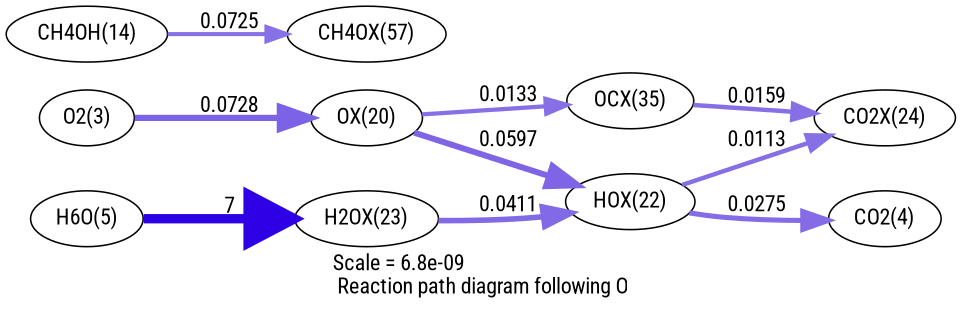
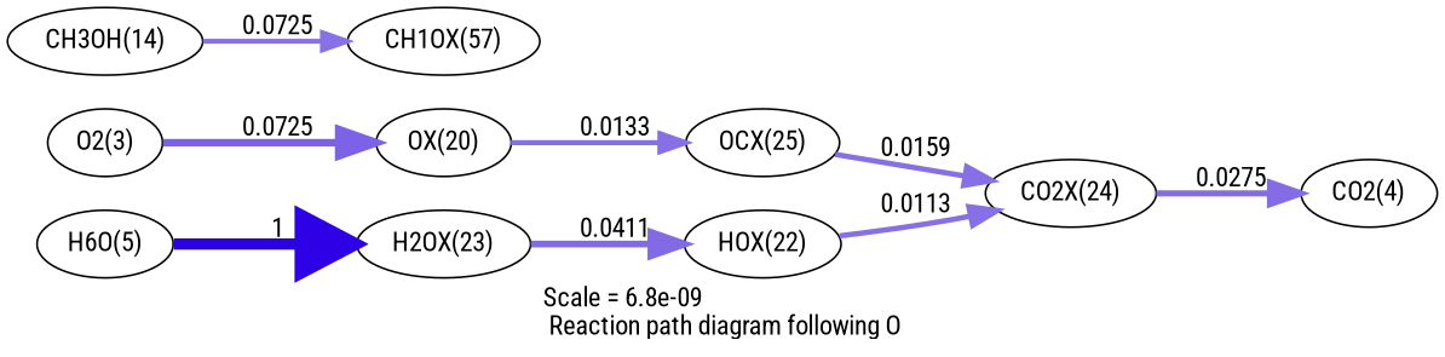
  digraph {
    fontname="Roboto Condensed"
    label="Scale = 6.8e-09\l Reaction path diagram following O"
    rankdir=LR
    node [fontname="Roboto Condensed"]
    edge [arrowsize=1.44 color="0.7, 0.516, 0.9" fontname="Roboto Condensed" penwidth=2.87]
    n1 [label="O2(3)"]
    n2 [label="OX(20)"]
    n3 [label="HOX(22)"]
-   n4 [label="OCX(35)"]
+   n4 [label="OCX(25)"]
    n5 [label="CO2X(24)"]
    n6 [label="H2OX(23)"]
    n7 [label="CO2(4)"]
-   n8 [label="CH4OH(14)"]
-   n9 [label="CH4OX(57)"]
+   n8 [label="CH3OH(14)"]
+   n9 [label="CH1OX(57)"]
    n10 [label="H6O(5)"]
-   n1 -> n2 [arrowsize=2.01 color="0.7, 0.572, 0.9" label=" 0.0728" penwidth=4.02]
-   n2 -> n3 [arrowsize=1.94 color="0.7, 0.56, 0.9" label=" 0.0597" penwidth=3.87]
+   n1 -> n2 [arrowsize=2.01 color="0.7, 0.572, 0.9" label=" 0.0725" penwidth=4.02]
    n2 -> n4 [arrowsize=1.37 color="0.7, 0.513, 0.9" label=" 0.0133" penwidth=2.74]
    n3 -> n5 [label=" 0.0113"]
    n4 -> n5 [label=" 0.0159"]
-   n3 -> n7 [arrowsize=1.64 color="0.7, 0.527, 0.9" label=" 0.0275" penwidth=3.29]
+   n5 -> n7 [arrowsize=1.64 color="0.7, 0.527, 0.9" label=" 0.0275" penwidth=3.29]
    n6 -> n3 [arrowsize=1.8 color="0.7, 0.541, 0.9" label=" 0.0411" penwidth=3.59]
    n8 -> n9 [arrowsize=1.31 color="0.7, 0.511, 0.9" label=" 0.0725" penwidth=2.62]
-   n10 -> n6 [arrowsize=3 color="0.7, 1.5, 0.9" label=" 7" penwidth=6]
+   n10 -> n6 [arrowsize=3 color="0.7, 1.5, 0.9" label=" 1" penwidth=6]
  }
